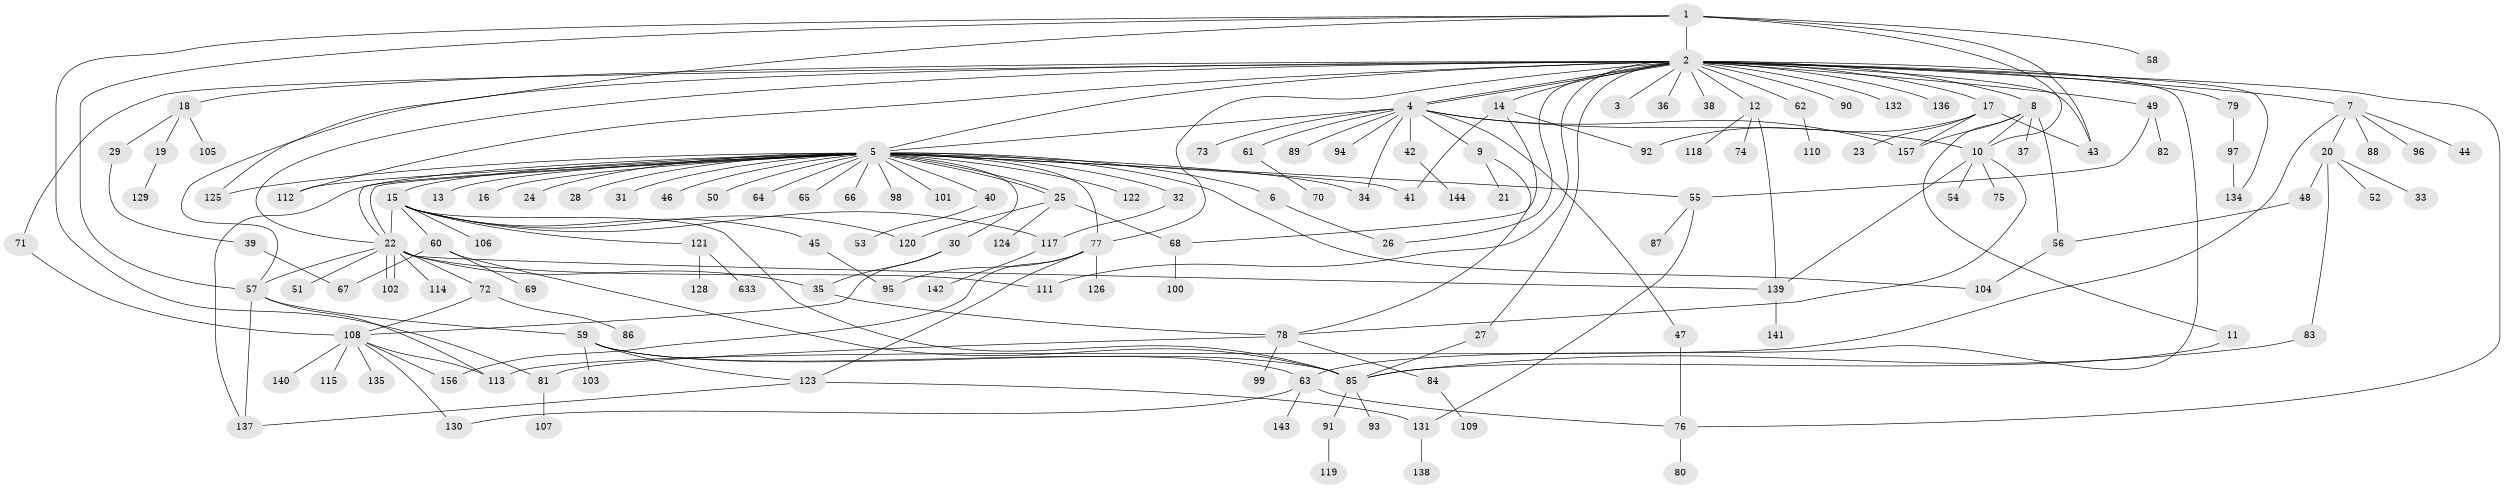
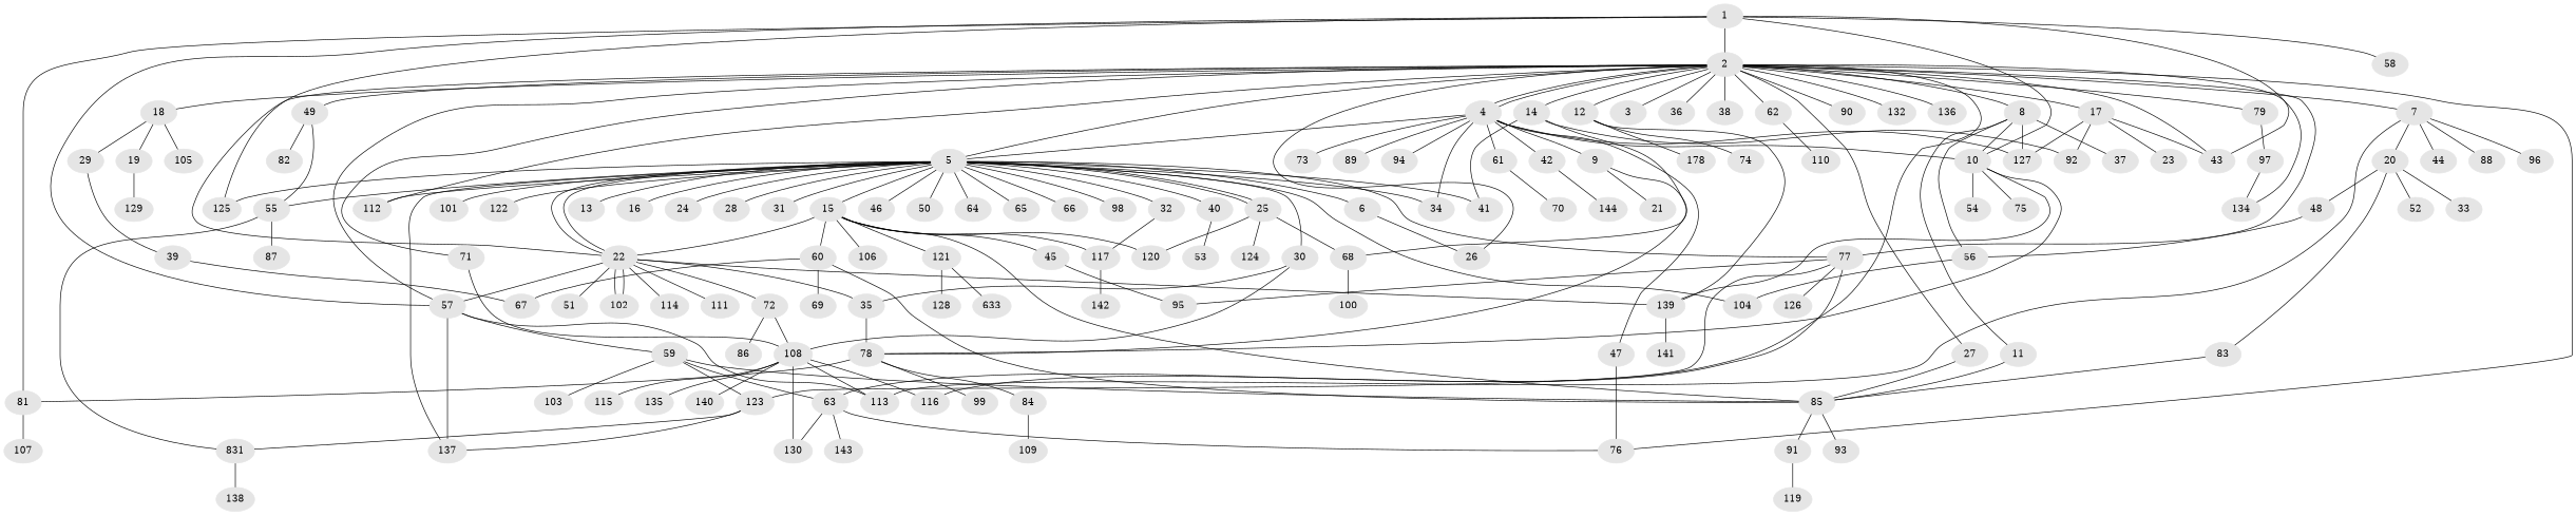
  graph {
    node [color=gray90 style=filled]
    1
    2
    10
    43
    57
    58
    81
    125
    3
    4
    5
    7
    8
    12
    14
    17
    18
    22
    26
    27
    36
    38
    49
    62
    63
    71
    76
    77
    79
    90
    111
    112
    132
    134
    136
    78
    54
    75
    139
    137
    113
    59
    107
    9
    34
    42
    47
    61
    73
    89
    94
-   127 [label=157]
+   127
    6
    13
    15
    16
    24
    25
    28
    30
    31
    32
    40
    41
    46
    50
    55
    64
    65
    66
    98
    101
    104
    122
    20
    44
    88
    96
    11
    37
    56
    74
-   118
+   118 [label=178]
    68
    92
    23
    19
    29
    105
    35
    51
    72
    102
    114
    85
    82
    110
    130
    143
    108
-   80
    95
    123
-   116 [label=156]
+   116
    126
    97
    21
    144
    70
    45
    60
    106
    117
    120
    121
    124
    53
    87
-   131
+   131 [label=831]
    33
    48
    52
    83
    84
    99
    141
    91
    93
    100
    67
    69
    142
    128
    n134 [label=633]
    129
    39
    86
    115
    135
    140
    138
    103
    109
    119
    1 -- 2
    1 -- 10
    1 -- 43
    1 -- 57
    1 -- 58
    1 -- 81
    1 -- 125
    2 -- 43
    2 -- 57
    2 -- 3
    2 -- 4
    2 -- 4
    2 -- 5
    2 -- 7
    2 -- 8
    2 -- 12
    2 -- 14
    2 -- 17
    2 -- 18
    2 -- 22
    2 -- 26
    2 -- 27
    2 -- 36
    2 -- 38
    2 -- 49
    2 -- 62
    2 -- 63
    2 -- 71
    2 -- 76
    2 -- 77
    2 -- 79
    2 -- 90
-   2 -- 111
    2 -- 112
    2 -- 132
    2 -- 134
    2 -- 136
    10 -- 78
    10 -- 54
    10 -- 75
    10 -- 139
    57 -- 137
    57 -- 113
    57 -- 59
    81 -- 107
    4 -- 10
    4 -- 5
    4 -- 9
    4 -- 34
    4 -- 42
    4 -- 47
    4 -- 61
    4 -- 73
    4 -- 89
    4 -- 94
    4 -- 127
    5 -- 125
    5 -- 22
    5 -- 22
    5 -- 77
    5 -- 112
    5 -- 137
    5 -- 34
    5 -- 6
    5 -- 13
    5 -- 15
    5 -- 16
    5 -- 24
    5 -- 25
    5 -- 25
    5 -- 28
    5 -- 30
    5 -- 31
    5 -- 32
    5 -- 40
    5 -- 41
    5 -- 46
    5 -- 50
    5 -- 55
    5 -- 64
    5 -- 65
    5 -- 66
    5 -- 98
    5 -- 101
    5 -- 104
    5 -- 122
    7 -- 113
    7 -- 20
    7 -- 44
    7 -- 88
    7 -- 96
    8 -- 10
    8 -- 127
    8 -- 11
    8 -- 37
    8 -- 56
    12 -- 139
    12 -- 74
    12 -- 118
    14 -- 41
    14 -- 68
    14 -- 92
    17 -- 43
    17 -- 127
    17 -- 92
    17 -- 23
    18 -- 19
    18 -- 29
    18 -- 105
    22 -- 57
    22 -- 111
    22 -- 139
    22 -- 35
    22 -- 51
    22 -- 72
    22 -- 102
    22 -- 102
    22 -- 114
    27 -- 85
    49 -- 55
    49 -- 82
    62 -- 110
    63 -- 76
    63 -- 130
    63 -- 143
    71 -- 108
-   76 -- 80
    77 -- 95
    77 -- 123
    77 -- 116
    77 -- 126
    79 -- 97
    78 -- 81
    78 -- 84
    78 -- 99
    139 -- 141
    59 -- 63
    59 -- 85
    59 -- 123
    59 -- 103
    9 -- 78
    9 -- 21
    42 -- 144
    47 -- 76
    61 -- 70
    6 -- 26
    15 -- 22
    15 -- 85
    15 -- 45
    15 -- 60
    15 -- 106
    15 -- 117
    15 -- 120
    15 -- 121
    25 -- 68
    25 -- 120
    25 -- 124
    30 -- 35
    30 -- 108
    32 -- 117
    40 -- 53
    55 -- 87
    55 -- 131
    20 -- 33
    20 -- 48
    20 -- 52
    20 -- 83
    11 -- 85
    56 -- 104
    68 -- 100
    19 -- 129
    29 -- 39
    35 -- 78
    72 -- 108
    72 -- 86
    85 -- 91
    85 -- 93
    108 -- 113
    108 -- 130
    108 -- 116
    108 -- 115
    108 -- 135
    108 -- 140
    123 -- 137
    123 -- 131
    97 -- 134
    45 -- 95
    60 -- 85
    60 -- 67
    60 -- 69
    117 -- 142
    121 -- 128
    121 -- n134
    131 -- 138
    48 -- 56
    83 -- 85
    84 -- 109
    91 -- 119
    39 -- 67
  }
